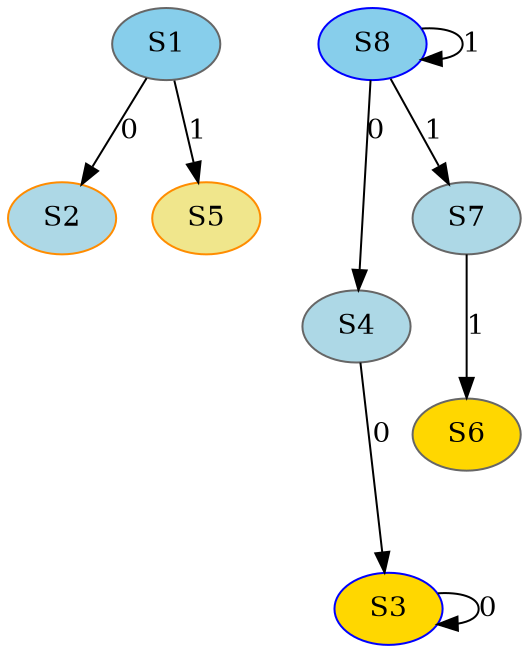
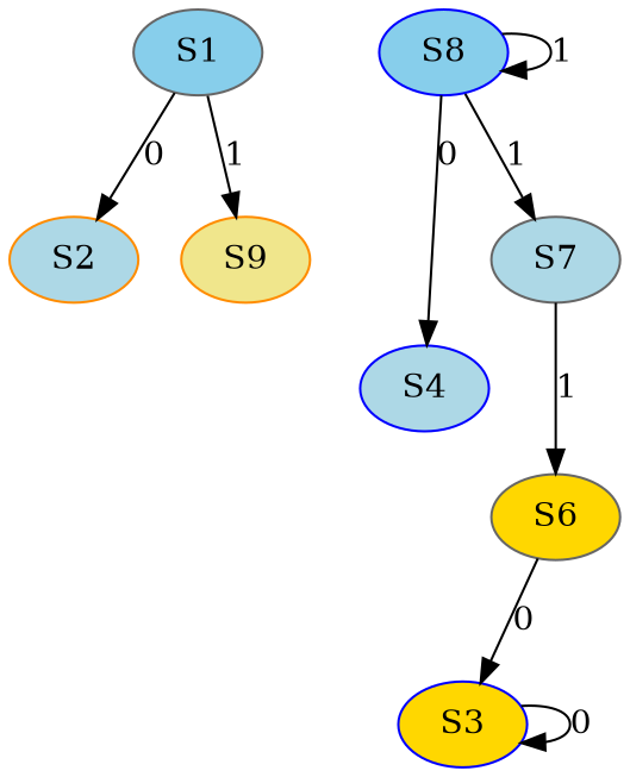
  strict digraph {
    node [color=gray40 fillcolor=lightblue style=filled]
    S1 [fillcolor=skyblue]
    S2 [color=darkorange]
-   S5 [color=darkorange fillcolor=khaki]
+   S5 [color=darkorange fillcolor=khaki label=S9]
    S6 [fillcolor=gold]
    S3 [color=blue fillcolor=gold]
    S8 [color=blue fillcolor=skyblue]
-   S4
+   S4 [color=blue]
    S7
    S1 -> S2 [label=0]
    S1 -> S5 [label=1]
-   S4 -> S3 [label=0]
+   S6 -> S3 [label=0]
    S3 -> S3 [label=0]
    S8 -> S8 [label=1]
    S8 -> S4 [label=0]
    S8 -> S7 [label=1]
    S7 -> S6 [label=1]
  }
